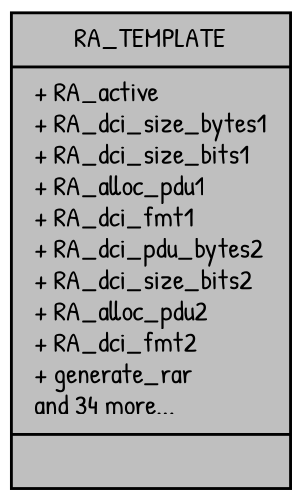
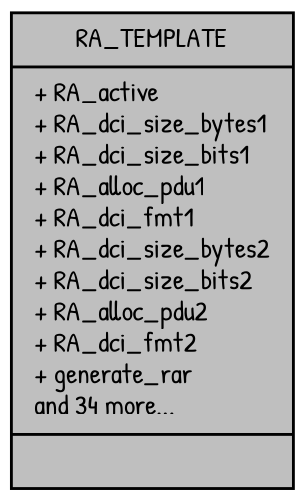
  digraph {
    fontname="Patrick Hand"
-   n1 [color=black fillcolor=grey75 fontcolor=black fontname="Patrick Hand" fontsize=10 height=0.2 label="{RA_TEMPLATE\n|+ RA_active\l+ RA_dci_size_bytes1\l+ RA_dci_size_bits1\l+ RA_alloc_pdu1\l+ RA_dci_fmt1\l+ RA_dci_pdu_bytes2\l+ RA_dci_size_bits2\l+ RA_alloc_pdu2\l+ RA_dci_fmt2\l+ generate_rar\land 34 more...\l|}" shape=record style=filled width=0.4]
+   n1 [color=black fillcolor=grey75 fontcolor=black fontname="Patrick Hand" fontsize=10 height=0.2 label="{RA_TEMPLATE\n|+ RA_active\l+ RA_dci_size_bytes1\l+ RA_dci_size_bits1\l+ RA_alloc_pdu1\l+ RA_dci_fmt1\l+ RA_dci_size_bytes2\l+ RA_dci_size_bits2\l+ RA_alloc_pdu2\l+ RA_dci_fmt2\l+ generate_rar\land 34 more...\l|}" shape=record style=filled width=0.4]
  }
